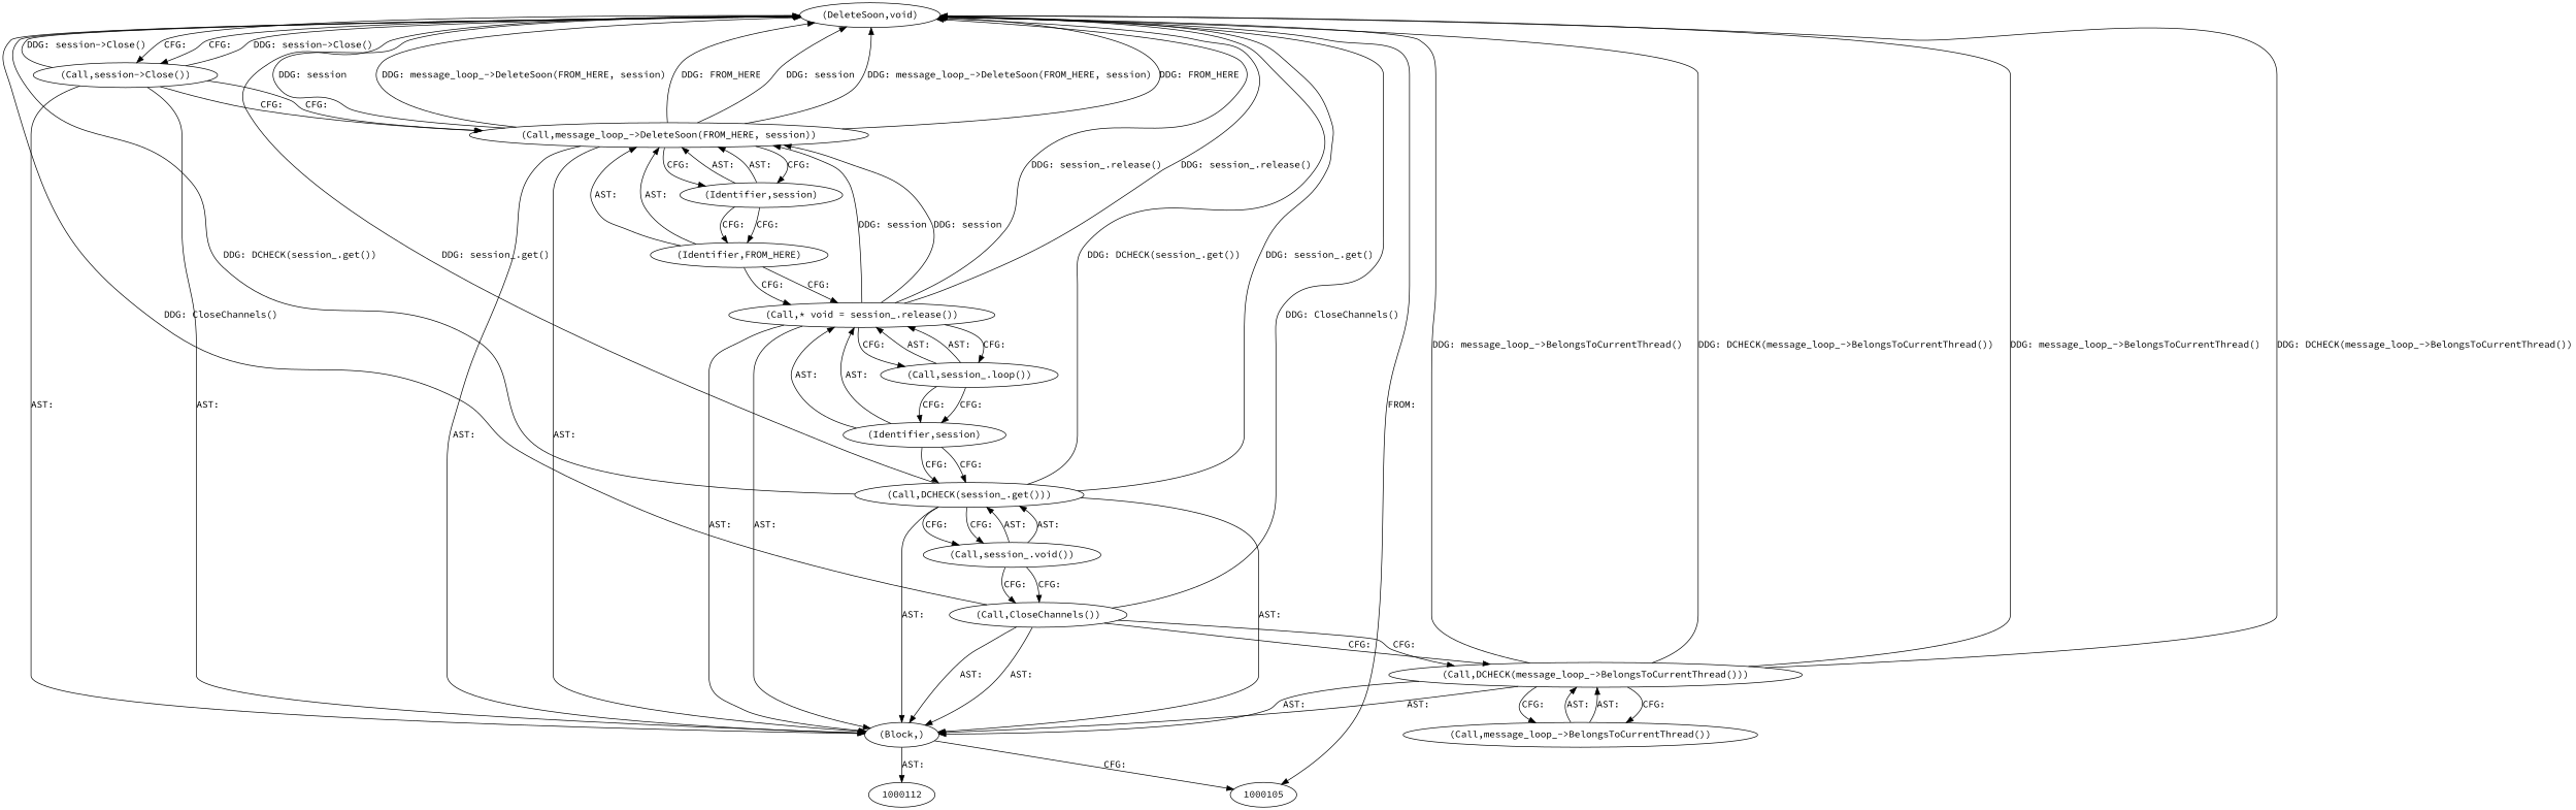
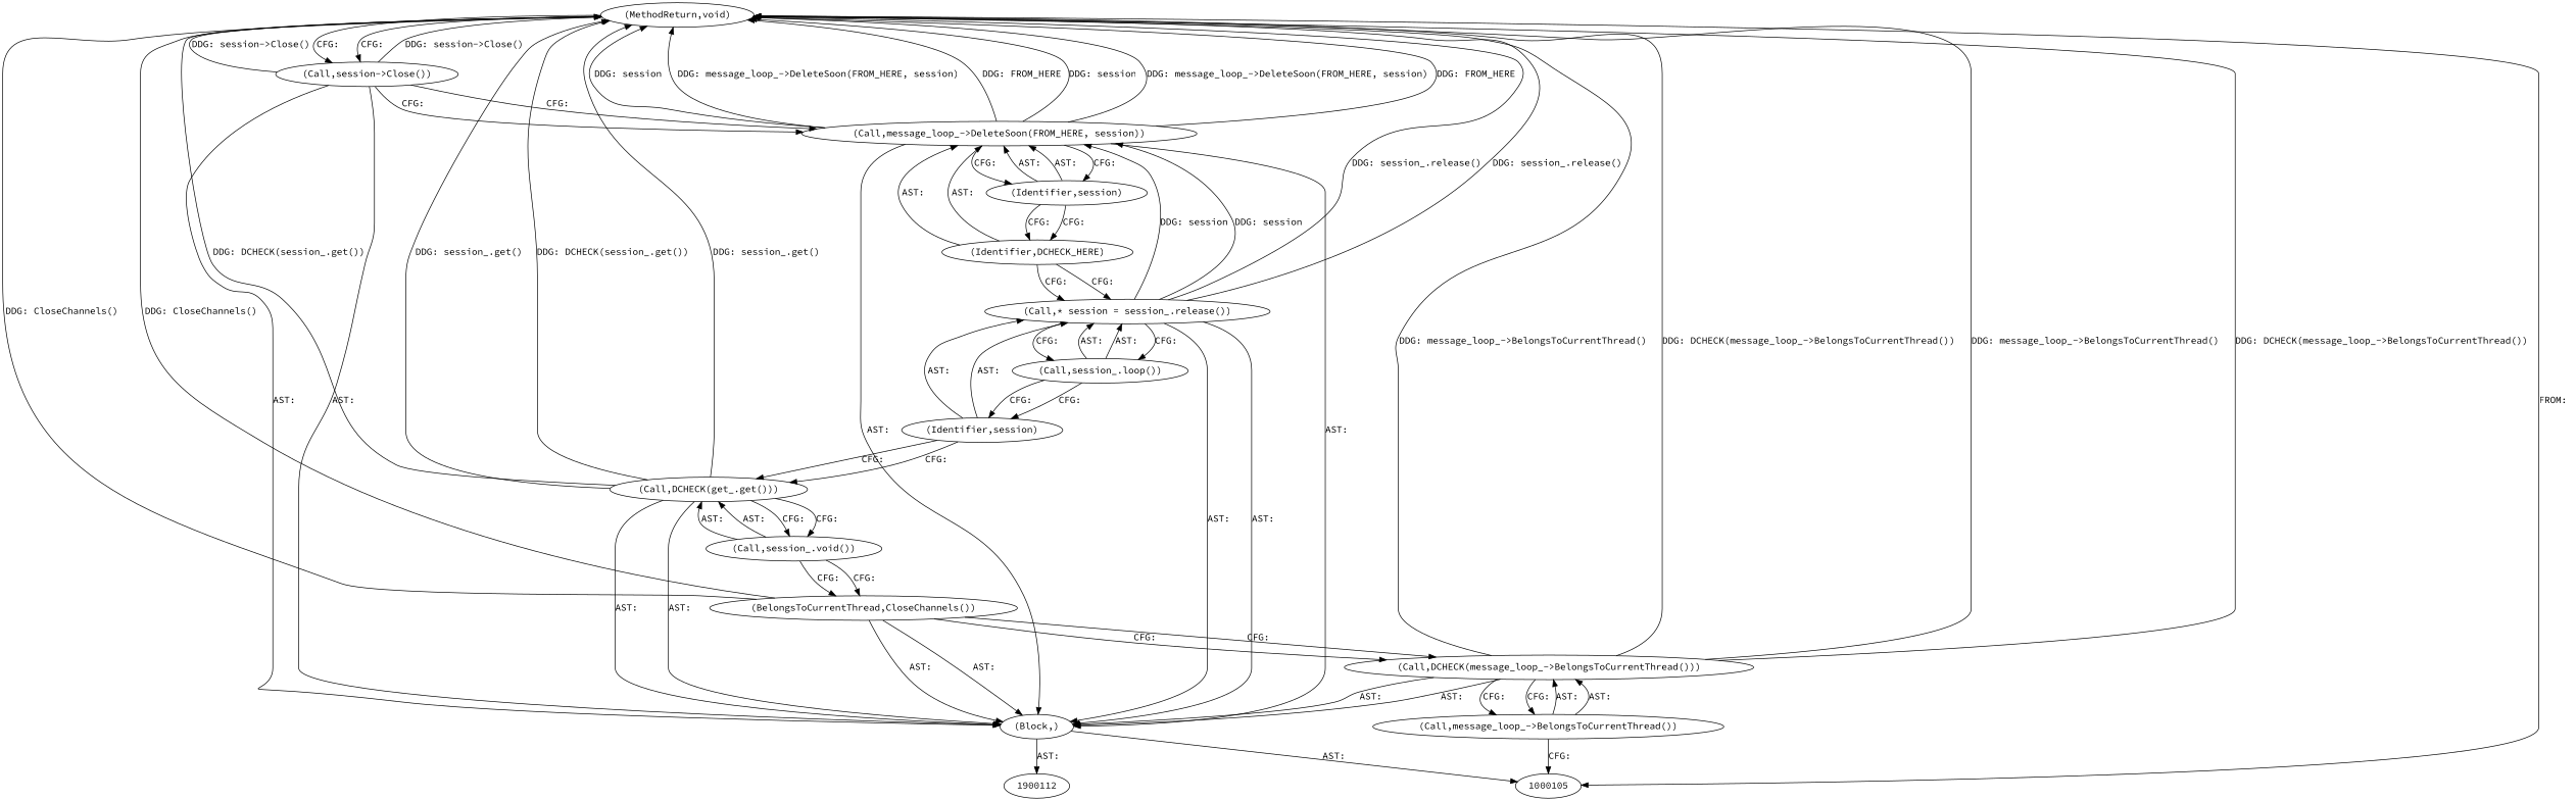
  digraph {
    fontname="Source Code Pro"
    node [fontname="Source Code Pro"]
    edge [fontname="Source Code Pro"]
-   n1 [label="(DeleteSoon,void)"]
+   n1 [label="(MethodReturn,void)"]
    n2 [label="(Call,session->Close())"]
    1000105
    n4 [label="(Block,)"]
    n5 [label="(Call,message_loop_->DeleteSoon(FROM_HERE, session))"]
-   1000112
+   1000112 [label=1900112]
    n7 [label="(Identifier,session)"]
-   n8 [label="(Identifier,FROM_HERE)"]
-   n9 [label="(Call,* void = session_.release())"]
+   n8 [label="(Identifier,DCHECK_HERE)"]
+   n9 [label="(Call,* session = session_.release())"]
    n10 [label="(Call,session_.loop())"]
    n11 [label="(Call,DCHECK(message_loop_->BelongsToCurrentThread()))"]
    n12 [label="(Call,message_loop_->BelongsToCurrentThread())"]
-   n13 [label="(Call,CloseChannels())"]
-   n14 [label="(Call,DCHECK(session_.get()))"]
+   n13 [label="(BelongsToCurrentThread,CloseChannels())"]
+   n14 [label="(Call,DCHECK(get_.get()))"]
    n15 [label="(Call,session_.void())"]
    n16 [label="(Identifier,session)"]
    n1 -> n2 [label="CFG: "]
    n1 -> n2 [label="CFG: "]
    n1 -> 1000105 [label="FROM: "]
    n2 -> n1 [label="DDG: session->Close()"]
    n2 -> n1 [label="DDG: session->Close()"]
    n2 -> n4 [label="AST: "]
    n2 -> n4 [label="AST: "]
    n2 -> n5 [label="CFG: "]
    n2 -> n5 [label="CFG: "]
-   n4 -> 1000105 [label="CFG: "]
+   n4 -> 1000105 [label="AST: "]
    n4 -> 1000112 [label="AST: "]
    n5 -> n1 [label="DDG: FROM_HERE"]
    n5 -> n1 [label="DDG: session"]
    n5 -> n1 [label="DDG: message_loop_->DeleteSoon(FROM_HERE, session)"]
    n5 -> n1 [label="DDG: FROM_HERE"]
    n5 -> n1 [label="DDG: session"]
    n5 -> n1 [label="DDG: message_loop_->DeleteSoon(FROM_HERE, session)"]
    n5 -> n4 [label="AST: "]
    n5 -> n4 [label="AST: "]
    n5 -> n7 [label="CFG: "]
    n5 -> n7 [label="CFG: "]
    n7 -> n5 [label="AST: "]
    n7 -> n5 [label="AST: "]
    n7 -> n8 [label="CFG: "]
    n7 -> n8 [label="CFG: "]
    n8 -> n5 [label="AST: "]
    n8 -> n5 [label="AST: "]
    n8 -> n9 [label="CFG: "]
    n8 -> n9 [label="CFG: "]
    n9 -> n1 [label="DDG: session_.release()"]
    n9 -> n1 [label="DDG: session_.release()"]
    n9 -> n4 [label="AST: "]
    n9 -> n4 [label="AST: "]
    n9 -> n5 [label="DDG: session"]
    n9 -> n5 [label="DDG: session"]
    n9 -> n10 [label="CFG: "]
    n9 -> n10 [label="CFG: "]
    n10 -> n9 [label="AST: "]
    n10 -> n9 [label="AST: "]
    n10 -> n16 [label="CFG: "]
    n10 -> n16 [label="CFG: "]
    n11 -> n1 [label="DDG: message_loop_->BelongsToCurrentThread()"]
    n11 -> n1 [label="DDG: DCHECK(message_loop_->BelongsToCurrentThread())"]
    n11 -> n1 [label="DDG: message_loop_->BelongsToCurrentThread()"]
    n11 -> n1 [label="DDG: DCHECK(message_loop_->BelongsToCurrentThread())"]
    n11 -> n4 [label="AST: "]
    n11 -> n4 [label="AST: "]
    n11 -> n12 [label="CFG: "]
    n11 -> n12 [label="CFG: "]
+   n12 -> 1000105 [label="CFG: "]
    n12 -> n11 [label="AST: "]
    n12 -> n11 [label="AST: "]
    n13 -> n1 [label="DDG: CloseChannels()"]
    n13 -> n1 [label="DDG: CloseChannels()"]
    n13 -> n4 [label="AST: "]
    n13 -> n4 [label="AST: "]
    n13 -> n11 [label="CFG: "]
    n13 -> n11 [label="CFG: "]
    n14 -> n1 [label="DDG: DCHECK(session_.get())"]
    n14 -> n1 [label="DDG: session_.get()"]
    n14 -> n1 [label="DDG: DCHECK(session_.get())"]
    n14 -> n1 [label="DDG: session_.get()"]
    n14 -> n4 [label="AST: "]
    n14 -> n4 [label="AST: "]
    n14 -> n15 [label="CFG: "]
    n14 -> n15 [label="CFG: "]
    n15 -> n13 [label="CFG: "]
    n15 -> n13 [label="CFG: "]
    n15 -> n14 [label="AST: "]
    n15 -> n14 [label="AST: "]
    n16 -> n9 [label="AST: "]
    n16 -> n9 [label="AST: "]
    n16 -> n14 [label="CFG: "]
    n16 -> n14 [label="CFG: "]
  }
